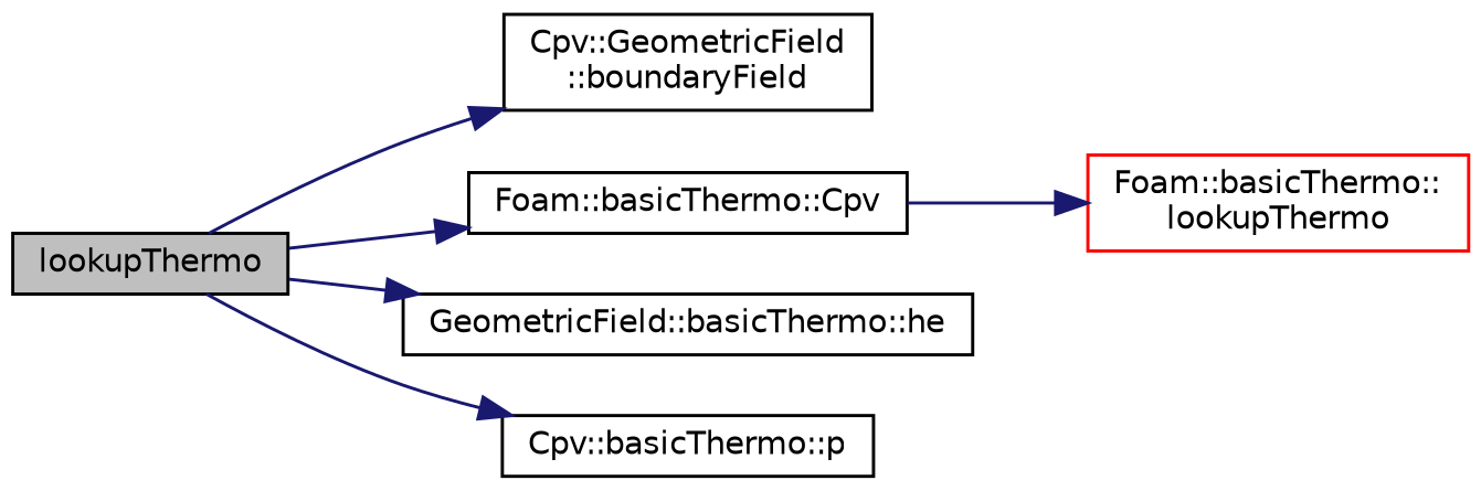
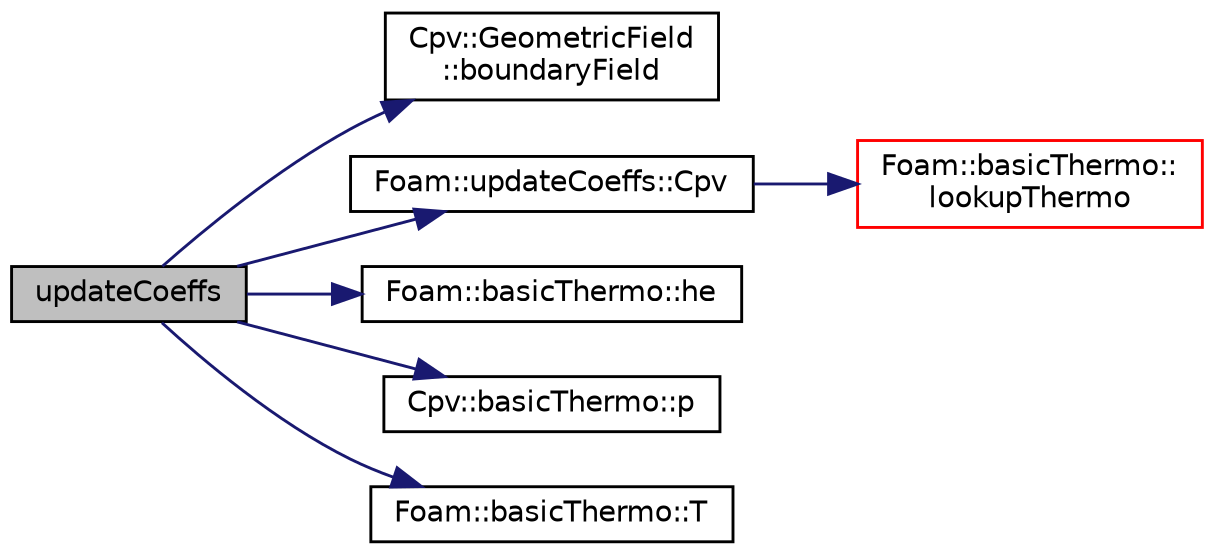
  digraph {
    rankdir=LR
    node [color=black fontname=Helvetica fontsize=10 shape=record]
    edge [color=midnightblue fontname=Helvetica fontsize=10 labelfontname=Helvetica labelfontsize=10 style=solid]
-   n1 [fillcolor=grey75 fontcolor=black height=0.2 label=lookupThermo style=filled width=0.4]
+   n1 [fillcolor=grey75 fontcolor=black height=0.2 label=updateCoeffs style=filled width=0.4]
    n2 [height=0.2 label="Cpv::GeometricField\l::boundaryField" width=0.4]
-   n3 [height=0.2 label="Foam::basicThermo::Cpv" width=0.4]
-   n4 [height=0.2 label="GeometricField::basicThermo::he" width=0.4]
+   n3 [height=0.2 label="Foam::updateCoeffs::Cpv" width=0.4]
+   n4 [height=0.2 label="Foam::basicThermo::he" width=0.4]
    n5 [height=0.2 label="Cpv::basicThermo::p" width=0.4]
+   n6 [height=0.2 label="Foam::basicThermo::T" width=0.4]
    n7 [color=red height=0.2 label="Foam::basicThermo::\llookupThermo" width=0.4]
    n1 -> n2
    n1 -> n3
    n1 -> n4
    n1 -> n5
+   n1 -> n6
    n3 -> n7
  }
